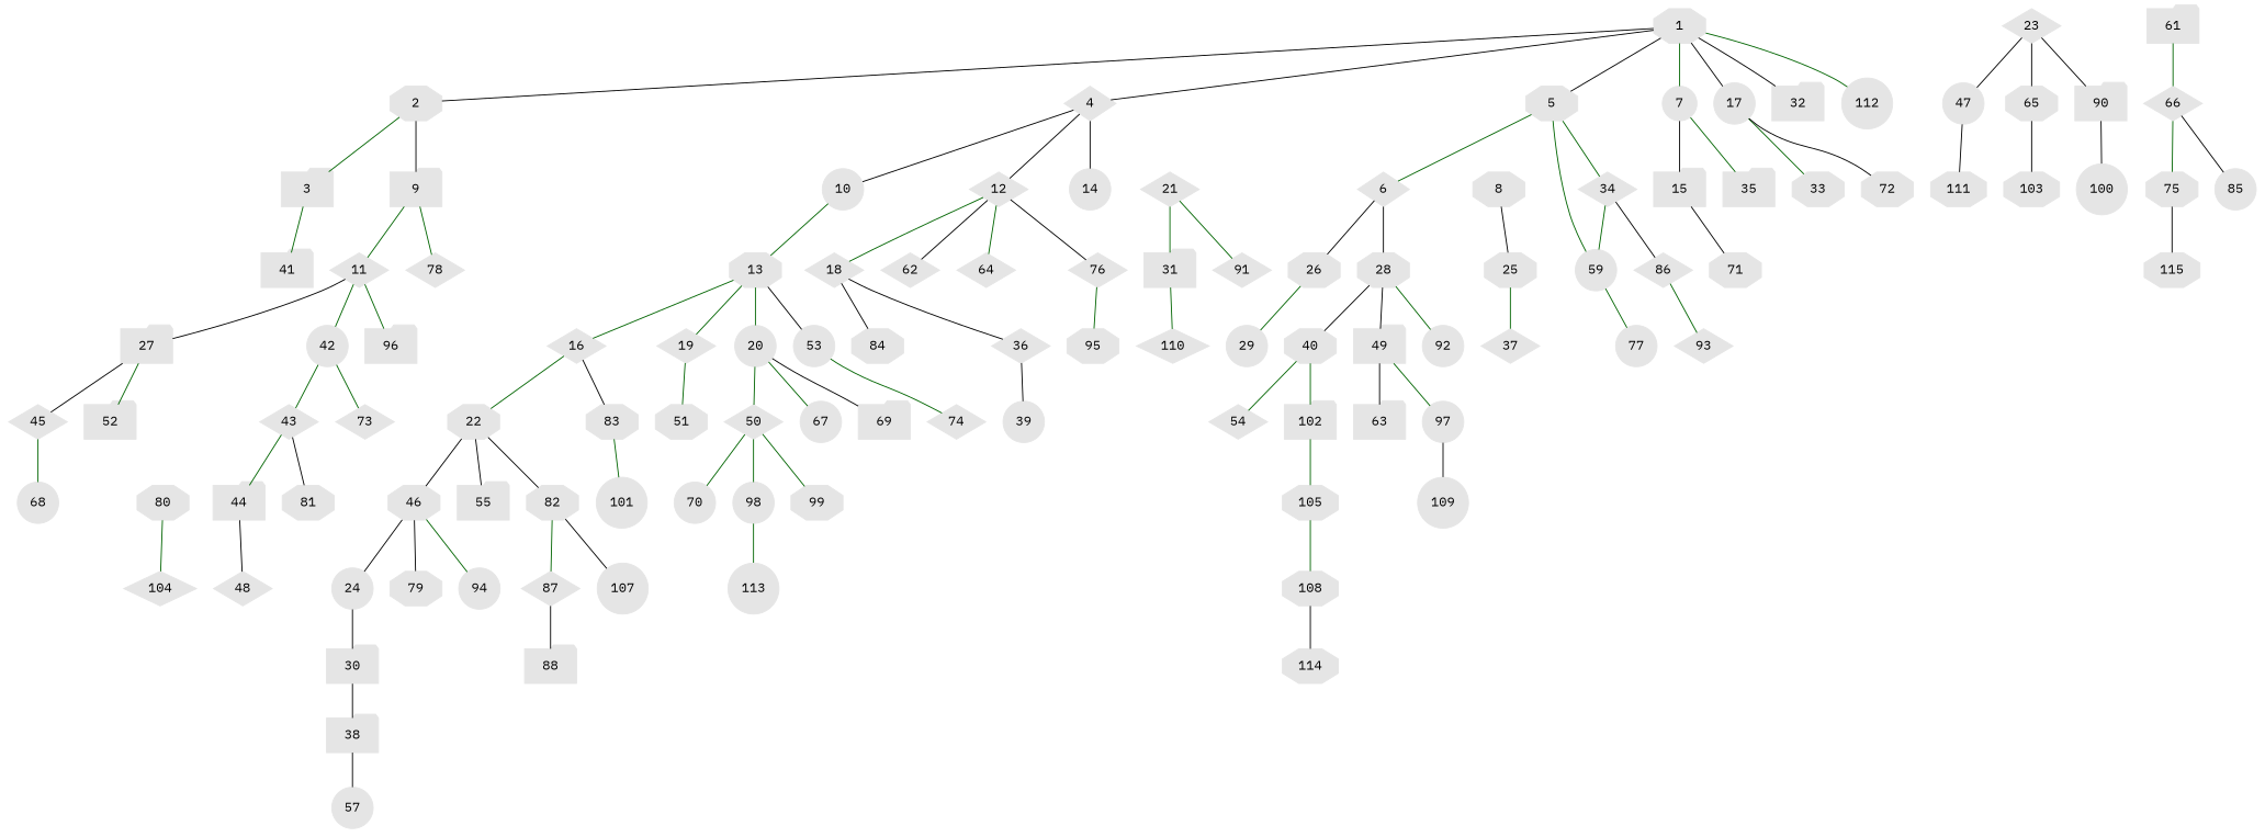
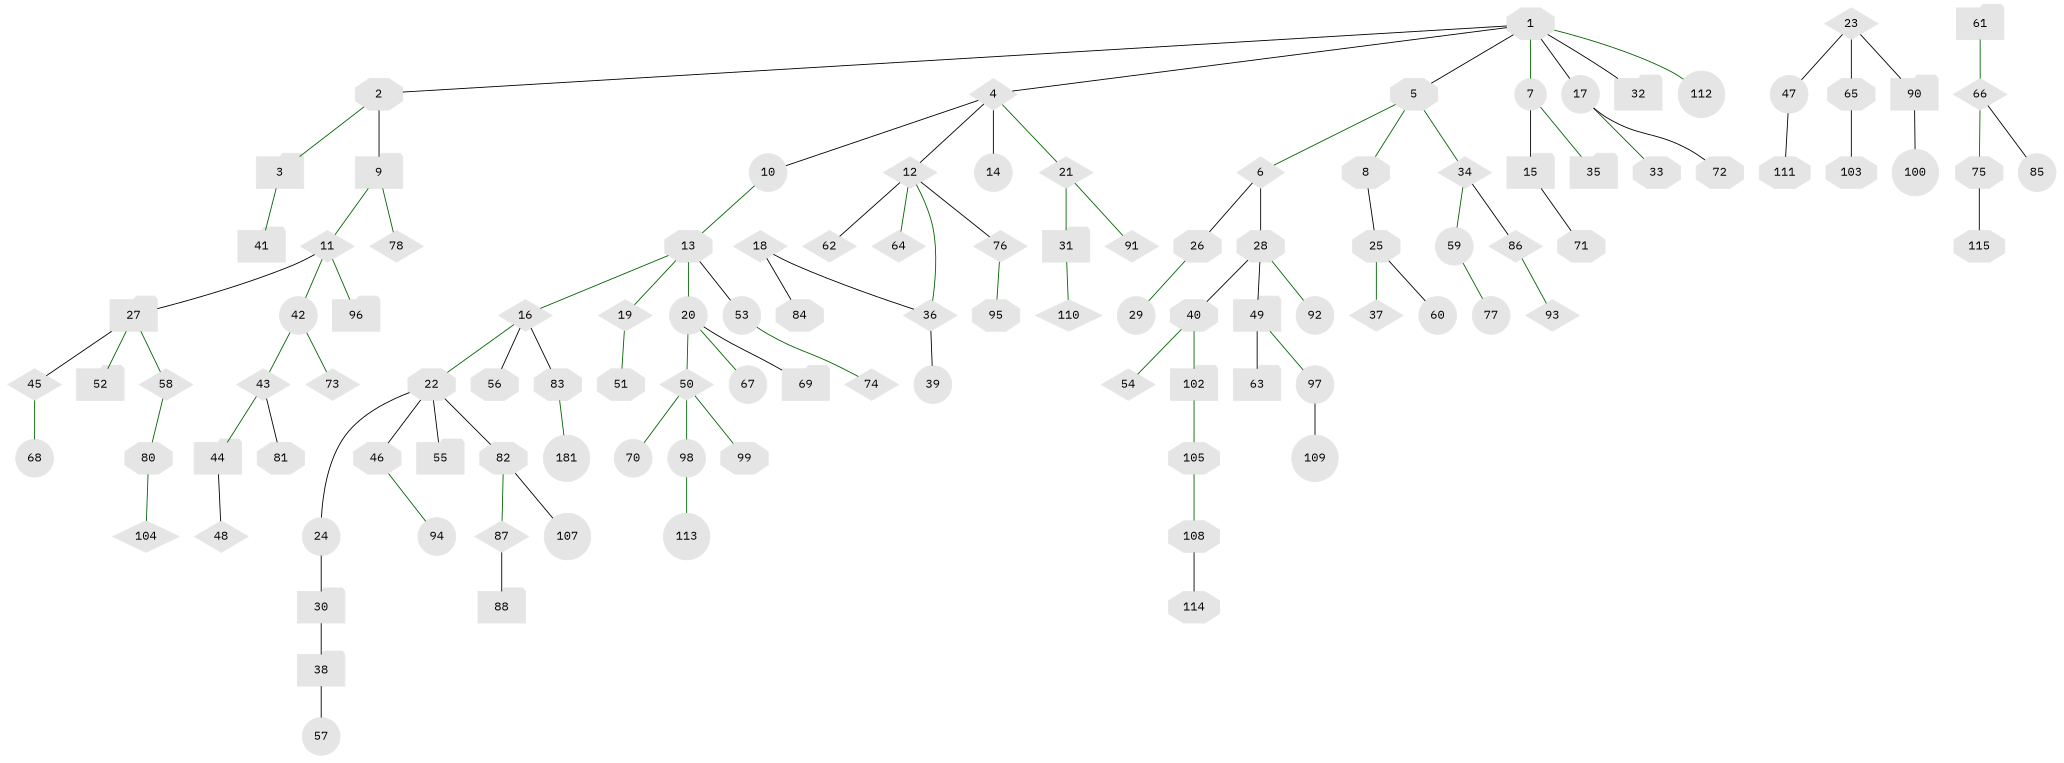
  graph {
    fontname="IBM Plex Mono"
    node [color=gray90 fontname="IBM Plex Mono" shape=octagon style=filled]
    edge [color=darkgreen fontname="IBM Plex Mono"]
    1
    2
    4 [shape=diamond]
    5
    7 [shape=circle]
    17 [shape=circle]
    32 [shape=folder]
    112 [shape=circle]
    3 [shape=folder]
    9 [shape=folder]
    10 [shape=circle]
    12 [shape=diamond]
    14 [shape=circle]
    21 [shape=diamond]
    6 [shape=diamond]
    8
    34 [shape=diamond]
    15 [shape=folder]
    35 [shape=folder]
    33
    72
    41 [shape=folder]
    11 [shape=diamond]
    78 [shape=diamond]
    13
    18 [shape=diamond]
    62 [shape=diamond]
    64 [shape=diamond]
    76 [shape=diamond]
    31 [shape=folder]
    91 [shape=diamond]
    26
    28
    25
    59 [shape=circle]
    86 [shape=diamond]
    23 [shape=diamond]
    47 [shape=circle]
    65
    90 [shape=folder]
    29 [shape=circle]
    40
    49 [shape=folder]
    92 [shape=circle]
    71
    37 [shape=diamond]
+   60 [shape=circle]
    27 [shape=folder]
    42 [shape=circle]
    96 [shape=folder]
    16 [shape=diamond]
    19 [shape=diamond]
    20 [shape=circle]
    53 [shape=circle]
    45 [shape=diamond]
    52 [shape=folder]
+   58 [shape=diamond]
    43 [shape=diamond]
    73 [shape=diamond]
    36 [shape=diamond]
    84
    95
    22
+   56
    83
    51
    50 [shape=diamond]
    67 [shape=circle]
    69 [shape=folder]
    74 [shape=diamond]
    24 [shape=circle]
    46
    55 [shape=folder]
    82
-   101 [shape=circle]
+   101 [shape=circle label=181]
    39 [shape=circle]
    70 [shape=circle]
    98 [shape=circle]
    99
    110 [shape=diamond]
    30 [shape=folder]
-   79
    94 [shape=circle]
    87 [shape=diamond]
    107 [shape=circle]
    111
    103
    100 [shape=circle]
    38 [shape=folder]
    68 [shape=circle]
    80
    54 [shape=diamond]
    102 [shape=folder]
    63 [shape=folder]
    97 [shape=circle]
    57 [shape=circle]
    61 [shape=folder]
    66 [shape=diamond]
    77 [shape=circle]
    93 [shape=diamond]
    105
    44 [shape=folder]
    81
    48 [shape=diamond]
    109 [shape=circle]
    113 [shape=circle]
    104 [shape=diamond]
    75
    85 [shape=circle]
    115
    88 [shape=folder]
    108
    114
    1 -- 2 [color=black]
    1 -- 4 [color=black]
    1 -- 5 [color=black]
    1 -- 7
    1 -- 17 [color=black]
    1 -- 32 [color=black]
    1 -- 112
    2 -- 3
    2 -- 9 [color=black]
    4 -- 10 [color=black]
    4 -- 12 [color=black]
    4 -- 14 [color=black]
+   4 -- 21
    5 -- 6
-   5 -- 59
+   5 -- 8
    5 -- 34
    7 -- 15 [color=black]
    7 -- 35
    17 -- 33
    17 -- 72 [color=black]
    3 -- 41
    9 -- 11
    9 -- 78
    10 -- 13
-   12 -- 18
+   12 -- 36
    12 -- 62 [color=black]
    12 -- 64
    12 -- 76 [color=black]
    21 -- 31
    21 -- 91
    6 -- 26 [color=black]
    6 -- 28 [color=black]
    8 -- 25 [color=black]
    34 -- 59
    34 -- 86 [color=black]
    15 -- 71 [color=black]
    11 -- 27 [color=black]
    11 -- 42
    11 -- 96
    13 -- 16
    13 -- 19
    13 -- 20
    13 -- 53 [color=black]
    18 -- 36 [color=black]
    18 -- 84 [color=black]
    76 -- 95
    31 -- 110
    26 -- 29
    28 -- 40 [color=black]
    28 -- 49 [color=black]
    28 -- 92
    25 -- 37
+   25 -- 60 [color=black]
    59 -- 77
    86 -- 93
    23 -- 47 [color=black]
    23 -- 65 [color=black]
    23 -- 90 [color=black]
    47 -- 111 [color=black]
    65 -- 103 [color=black]
    90 -- 100 [color=black]
    40 -- 54
    40 -- 102
    49 -- 63 [color=black]
    49 -- 97
    27 -- 45 [color=black]
    27 -- 52
+   27 -- 58
    42 -- 43
    42 -- 73
    16 -- 22
+   16 -- 56 [color=black]
    16 -- 83 [color=black]
    19 -- 51
    20 -- 50
    20 -- 67
    20 -- 69 [color=black]
    53 -- 74
    45 -- 68
+   58 -- 80
    43 -- 44
    43 -- 81 [color=black]
    36 -- 39 [color=black]
-   46 -- 24 [color=black]
+   22 -- 24 [color=black]
    22 -- 46 [color=black]
    22 -- 55 [color=black]
    22 -- 82 [color=black]
    83 -- 101
    50 -- 70
    50 -- 98
    50 -- 99
    24 -- 30 [color=black]
-   46 -- 79 [color=black]
    46 -- 94
    82 -- 87
    82 -- 107 [color=black]
    98 -- 113
    30 -- 38 [color=black]
    87 -- 88 [color=black]
    38 -- 57 [color=black]
    80 -- 104
    102 -- 105
    97 -- 109 [color=black]
    61 -- 66
    66 -- 75
    66 -- 85 [color=black]
    105 -- 108
    44 -- 48 [color=black]
    75 -- 115 [color=black]
    108 -- 114 [color=black]
  }
